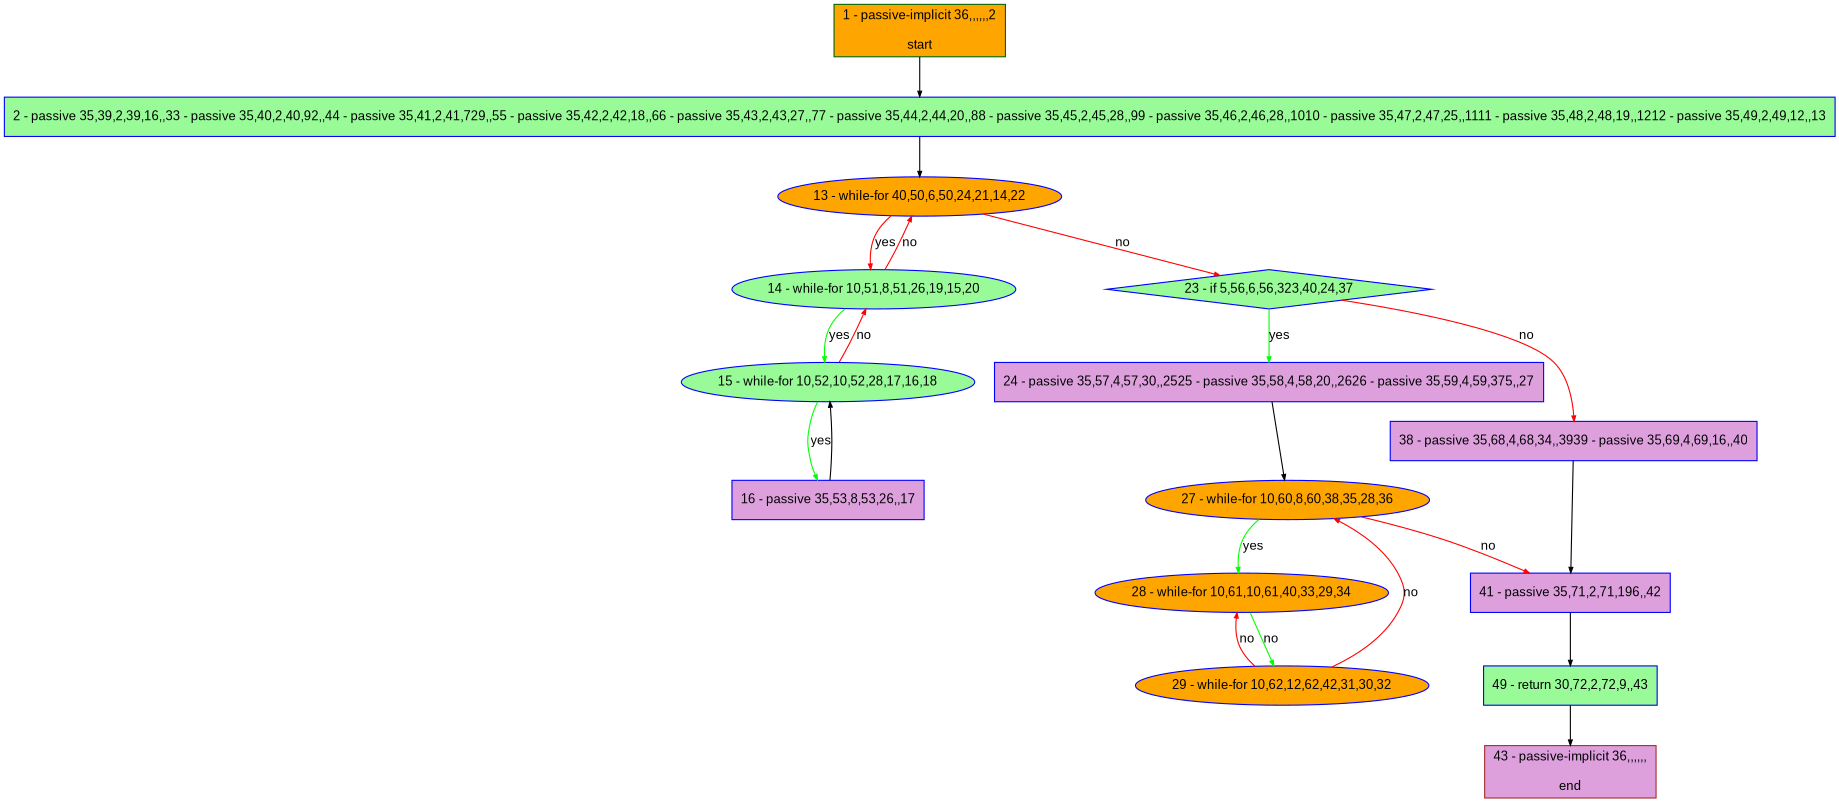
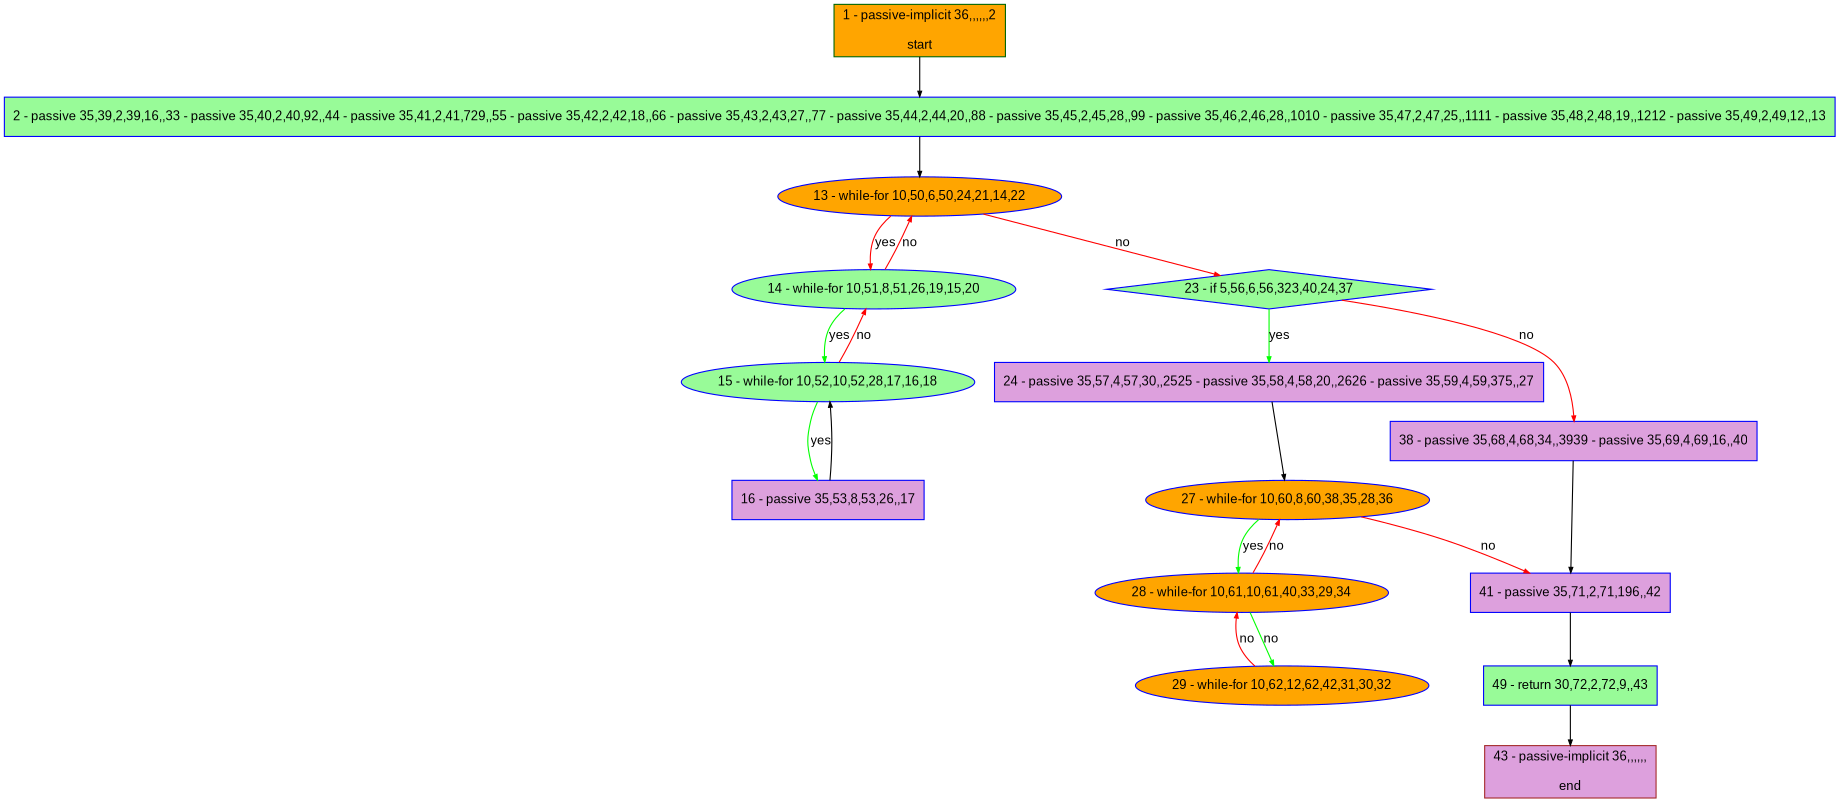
  digraph {
    bgcolor=white
    compound=true
    fillcolor="#FFFFCC"
    fontname=Arial
    fontsize=12
    pack=true
    packmode=clust
    style="rounded,filled"
    node [color="#0000ff" compound=true fillcolor=palegreen fixedsize=false fontname=Arial fontsize=12 node_initialized=no shape=box style=filled]
    edge [arrowhead=normal arrowsize=0.5 arrowtail=none color="#ff0000" compound=true dir=forward fontcolor=black fontname=Arial fontsize=12]
    n1 [label="2 - passive 35,39,2,39,16,,33 - passive 35,40,2,40,92,,44 - passive 35,41,2,41,729,,55 - passive 35,42,2,42,18,,66 - passive 35,43,2,43,27,,77 - passive 35,44,2,44,20,,88 - passive 35,45,2,45,28,,99 - passive 35,46,2,46,28,,1010 - passive 35,47,2,47,25,,1111 - passive 35,48,2,48,19,,1212 - passive 35,49,2,49,12,,13"]
-   n2 [fillcolor=orange label="13 - while-for 40,50,6,50,24,21,14,22" shape=oval]
+   n2 [fillcolor=orange label="13 - while-for 10,50,6,50,24,21,14,22" shape=oval]
    n3 [label="14 - while-for 10,51,8,51,26,19,15,20" shape=oval]
    n4 [label="23 - if 5,56,6,56,323,40,24,37" shape=diamond]
    n5 [color="#006400" fillcolor=orange label="1 - passive-implicit 36,,,,,,2\n\nstart"]
    n6 [label="15 - while-for 10,52,10,52,28,17,16,18" shape=oval]
    n7 [fillcolor=plum label="24 - passive 35,57,4,57,30,,2525 - passive 35,58,4,58,20,,2626 - passive 35,59,4,59,375,,27"]
    n8 [fillcolor=plum label="38 - passive 35,68,4,68,34,,3939 - passive 35,69,4,69,16,,40"]
    n9 [fillcolor=plum label="16 - passive 35,53,8,53,26,,17"]
    n10 [fillcolor=orange label="27 - while-for 10,60,8,60,38,35,28,36" shape=oval]
    n11 [fillcolor=plum label="41 - passive 35,71,2,71,196,,42"]
    n12 [fillcolor=orange label="28 - while-for 10,61,10,61,40,33,29,34" shape=oval]
    n13 [label="49 - return 30,72,2,72,9,,43"]
    n14 [fillcolor=orange label="29 - while-for 10,62,12,62,42,31,30,32" shape=oval]
    n15 [color="#a52a2a" fillcolor=plum label="43 - passive-implicit 36,,,,,,\n\nend"]
    n1 -> n2 [color="#000000"]
    n2 -> n3 [label=yes]
    n2 -> n4 [label=no]
    n3 -> n2 [label=no]
    n3 -> n6 [color="#00ff00" label=yes]
    n4 -> n7 [color="#00ff00" label=yes]
    n4 -> n8 [label=no]
    n5 -> n1 [color="#000000"]
    n6 -> n3 [label=no]
    n6 -> n9 [color="#00ff00" label=yes]
    n7 -> n10 [color="#000000"]
    n8 -> n11 [color="#000000"]
    n9 -> n6 [color="#000000"]
    n10 -> n11 [label=no]
    n10 -> n12 [color="#00ff00" label=yes]
    n11 -> n13 [color="#000000"]
-   n14 -> n10 [label=no]
+   n12 -> n10 [label=no]
    n12 -> n14 [color="#00ff00" label=no]
    n13 -> n15 [color="#000000"]
    n14 -> n12 [label=no]
  }
